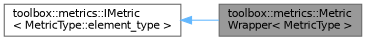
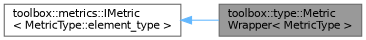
  digraph {
    rankdir=LR
    node [color=gray40 fontname=Helvetica fontsize=10 shape=box style=filled]
-   n1 [fillcolor=grey60 fontcolor=black height=0.2 label="toolbox::metrics::Metric\lWrapper\< MetricType \>" width=0.4]
+   n1 [fillcolor=grey60 fontcolor=black height=0.2 label="toolbox::type::Metric\lWrapper\< MetricType \>" width=0.4]
    n2 [fillcolor=white height=0.2 label="toolbox::metrics::IMetric\l\< MetricType::element_type \>" width=0.4]
    n2 -> n1 [color=steelblue1 dir=back fontname=Helvetica fontsize=10 labelfontname=Helvetica labelfontsize=10 style=solid]
  }
